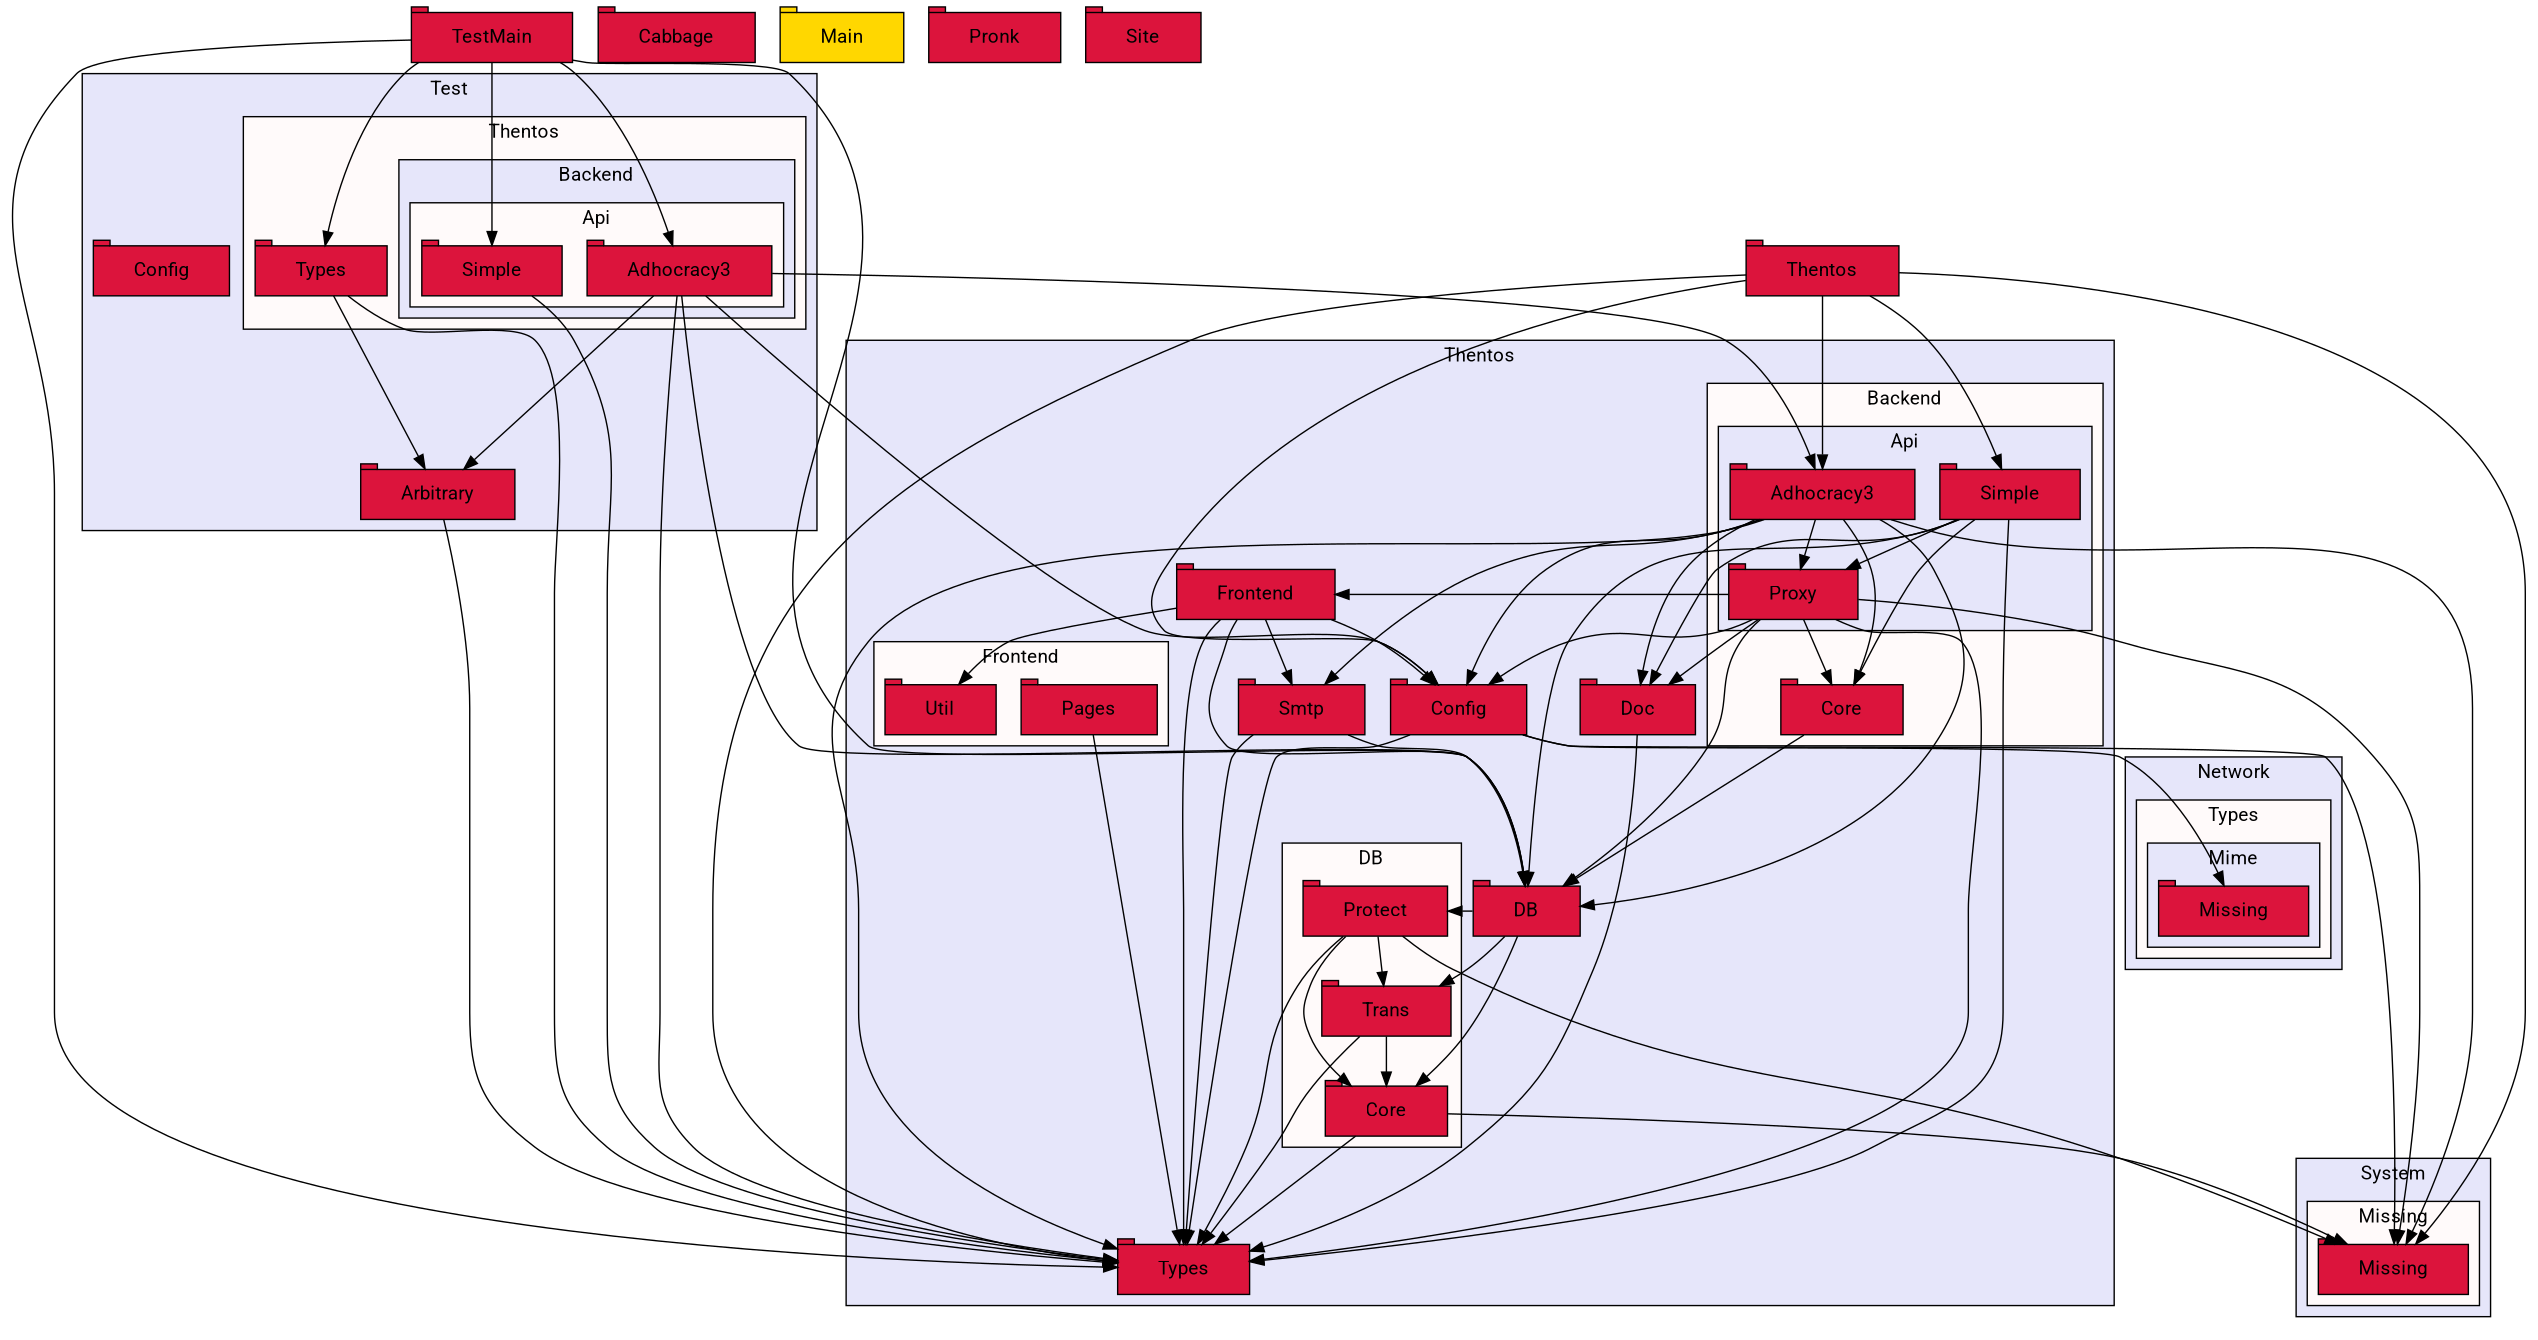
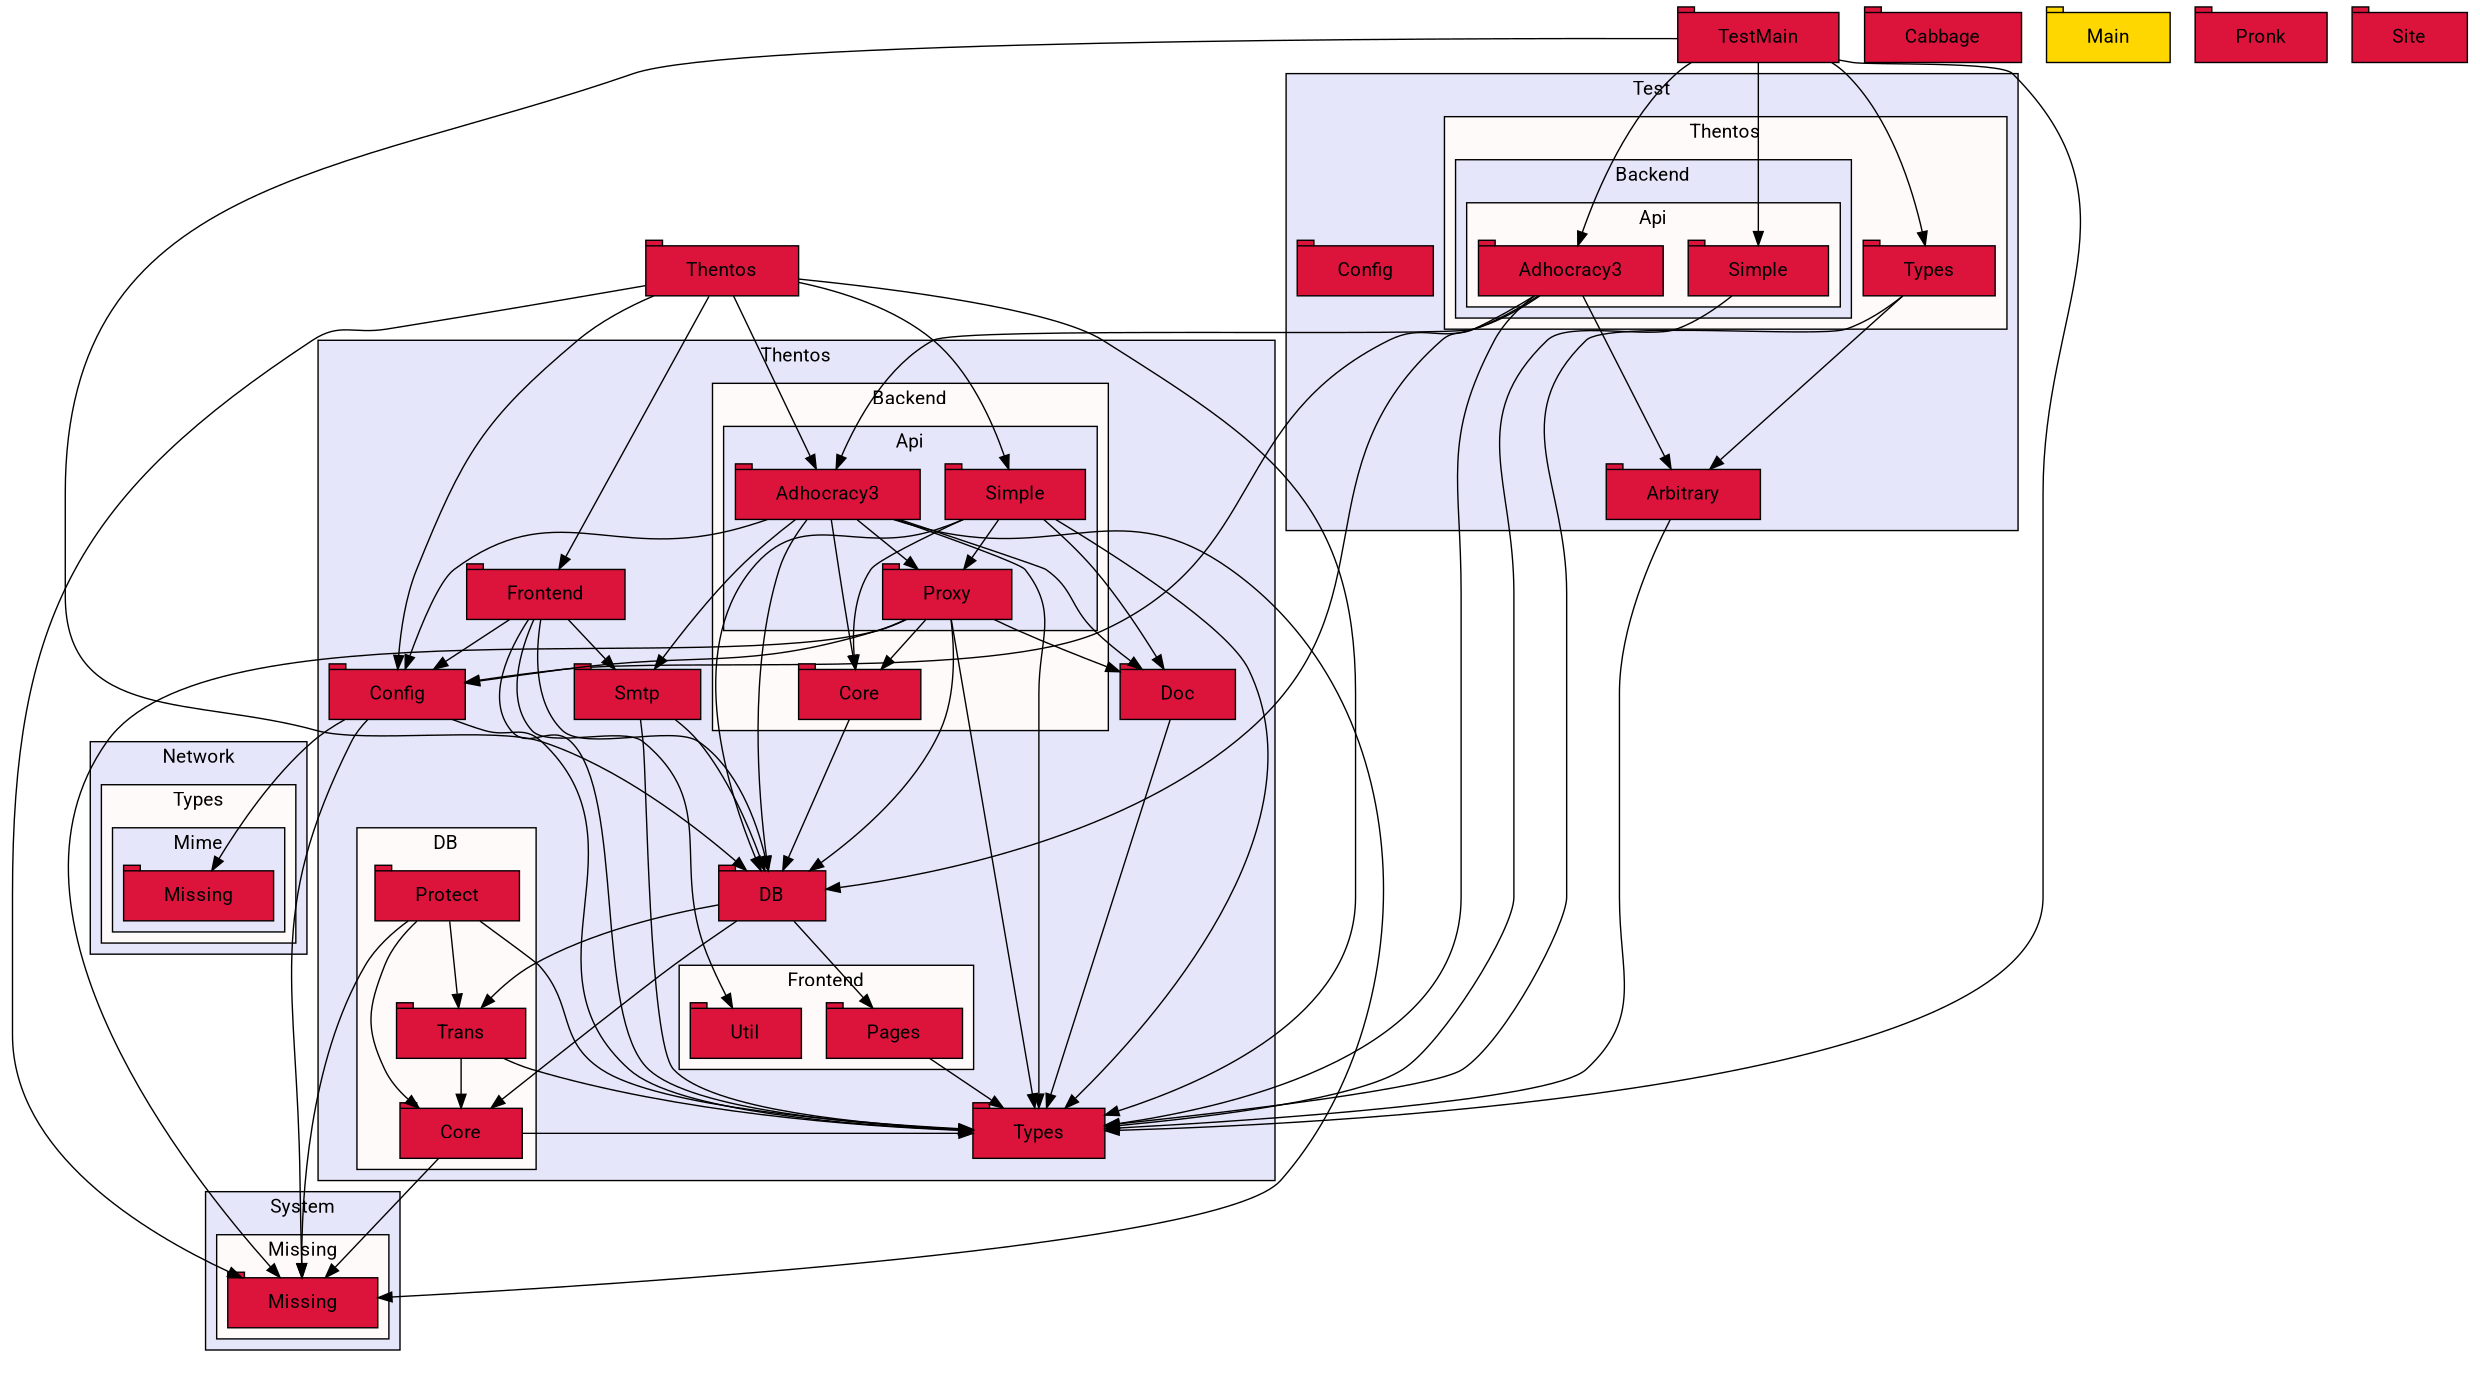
  digraph {
    fontname=Roboto
    node [fillcolor=crimson fontname=Roboto margin="0.4,0.1" shape=tab style=filled]
    edge [color=black fontname=Roboto]
    n1 [label=Missing]
    n2 [label=Missing]
    n3 [label=Adhocracy3]
    n4 [label=Simple]
    n5 [label=Types]
    n6 [label=Arbitrary]
    n7 [label=Config]
    n8 [label=Adhocracy3]
    n9 [label=Proxy]
    n10 [label=Simple]
    n11 [label=Core]
    n12 [label=Core]
    n13 [label=Protect]
    n14 [label=Trans]
    n15 [label=Pages]
    n16 [label=Util]
    n17 [label=Config]
    n18 [label=DB]
    n19 [label=Doc]
    n20 [label=Frontend]
    n21 [label=Smtp]
    n22 [label=Types]
    n23 [label=Cabbage]
    n24 [fillcolor=gold label=Main]
    n25 [label=Pronk]
    n26 [label=Site]
    n27 [label=TestMain]
    n28 [label=Thentos]
    subgraph cluster_1 {
      fillcolor=lavender
      label=Network
      style=filled
      subgraph cluster_2 {
        fillcolor=snow
        label=Types
        style=filled
        subgraph cluster_3 {
          fillcolor=lavender
          label=Mime
          style=filled
          n1
        }
      }
    }
    subgraph cluster_4 {
      fillcolor=lavender
      label=System
      style=filled
      subgraph cluster_5 {
        fillcolor=snow
        label=Missing
        style=filled
        n2
      }
    }
    subgraph cluster_6 {
      fillcolor=lavender
      label=Test
      style=filled
      n6
      n7
      subgraph cluster_7 {
        fillcolor=snow
        label=Thentos
        style=filled
        n5
        subgraph cluster_8 {
          fillcolor=lavender
          label=Backend
          style=filled
          subgraph cluster_9 {
            fillcolor=snow
            label=Api
            style=filled
            n3
            n4
          }
        }
      }
    }
    subgraph cluster_10 {
      fillcolor=lavender
      label=Thentos
      style=filled
      n17
      n18
      n19
      n20
      n21
      n22
      subgraph cluster_11 {
        fillcolor=snow
        label=Backend
        style=filled
        n11
        subgraph cluster_12 {
          fillcolor=lavender
          label=Api
          style=filled
          n8
          n9
          n10
        }
      }
      subgraph cluster_13 {
        fillcolor=snow
        label=DB
        style=filled
        n12
        n13
        n14
      }
      subgraph cluster_14 {
        fillcolor=snow
        label=Frontend
        style=filled
        n15
        n16
      }
    }
    n3 -> n6
    n3 -> n8
    n3 -> n17
    n3 -> n18
    n3 -> n22
    n4 -> n22
    n5 -> n6
    n5 -> n22
    n6 -> n22
    n8 -> n2
    n8 -> n9
    n8 -> n11
    n8 -> n17
    n8 -> n18
    n8 -> n19
    n8 -> n21
    n8 -> n22
    n9 -> n2
    n9 -> n11
    n9 -> n17
    n9 -> n18
    n9 -> n19
    n9 -> n22
    n10 -> n9
    n10 -> n11
    n10 -> n18
    n10 -> n19
    n10 -> n22
    n11 -> n18
    n12 -> n2
    n12 -> n22
    n13 -> n2
    n13 -> n12
    n13 -> n14
    n13 -> n22
    n14 -> n12
    n14 -> n22
    n15 -> n22
    n17 -> n1
    n17 -> n2
    n17 -> n22
    n18 -> n12
-   n18 -> n13
+   n18 -> n15
    n18 -> n14
    n19 -> n22
    n20 -> n16
    n20 -> n17
    n20 -> n18
    n20 -> n21
    n20 -> n22
    n21 -> n18
    n21 -> n22
    n27 -> n3
    n27 -> n4
    n27 -> n5
    n27 -> n18
    n27 -> n22
    n28 -> n2
    n28 -> n8
    n28 -> n10
    n28 -> n17
-   n9 -> n20
+   n28 -> n20
    n28 -> n22
  }
